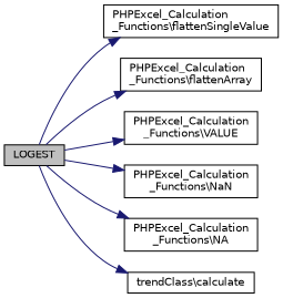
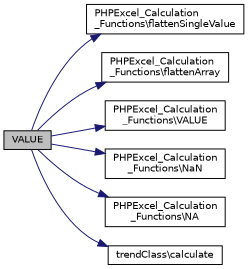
  digraph {
    rankdir=LR
    node [color=black fillcolor=white fontname=Helvetica fontsize=10 shape=record style=filled]
    edge [color=midnightblue fontname=Helvetica fontsize=10 labelfontname=Helvetica labelfontsize=10 style=solid]
-   n1 [fillcolor=grey75 fontcolor=black height=0.2 label=LOGEST width=0.4]
+   n1 [fillcolor=grey75 fontcolor=black height=0.2 label=VALUE width=0.4]
    n2 [height=0.2 label="PHPExcel_Calculation\l_Functions\\flattenSingleValue" width=0.4]
    n3 [height=0.2 label="PHPExcel_Calculation\l_Functions\\flattenArray" width=0.4]
    n4 [height=0.2 label="PHPExcel_Calculation\l_Functions\\VALUE" width=0.4]
    Node194 [height=0.2 label="PHPExcel_Calculation\l_Functions\\NaN" width=0.4]
    Node195 [height=0.2 label="PHPExcel_Calculation\l_Functions\\NA" width=0.4]
    n7 [height=0.2 label="trendClass\\calculate" width=0.4]
    n1 -> n2
    n1 -> n3
    n1 -> n4
    n1 -> Node194
    n1 -> Node195
    n1 -> n7
  }
